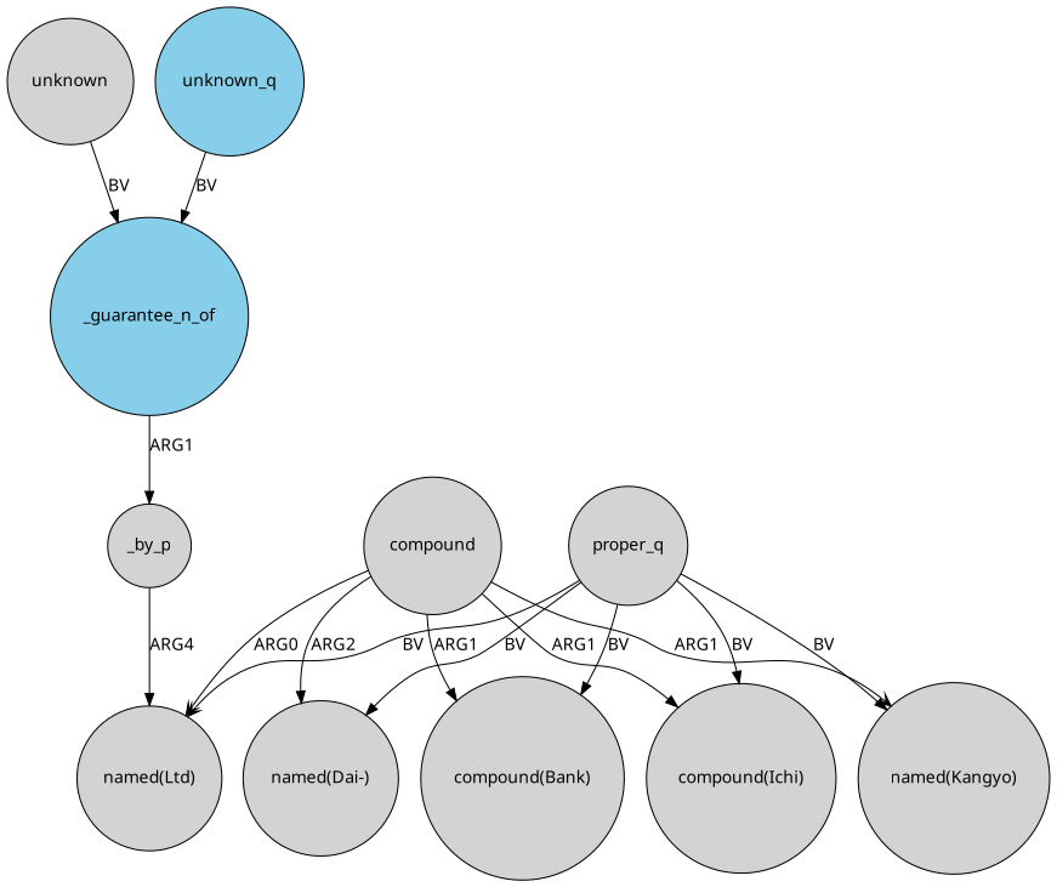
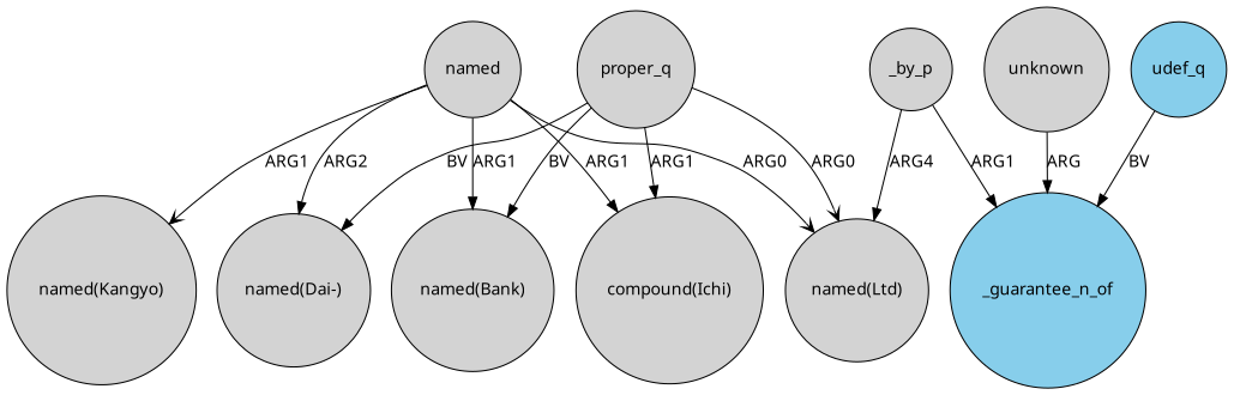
  digraph {
    fontname="Noto Sans"
    node [fillcolor=lightgrey fontname="Noto Sans" shape=circle style=filled]
    edge [arrowhead=normal fontname="Noto Sans"]
-   compound
+   compound [label=named]
    "named(Ltd)"
    n3 [label="compound(Ichi)"]
-   "named(Bank)" [label="compound(Bank)"]
+   "named(Bank)"
    "named(Dai-)"
    "named(Kangyo)"
    proper_q
    _guarantee_n_of [fillcolor=skyblue]
    unknown
-   udef_q [fillcolor=skyblue label=unknown_q]
+   udef_q [fillcolor=skyblue]
    _by_p
    compound -> "named(Ltd)" [arrowhead=vee label=ARG0]
    compound -> n3 [label=ARG1]
    compound -> "named(Bank)" [label=ARG1]
    compound -> "named(Dai-)" [label=ARG2]
    compound -> "named(Kangyo)" [arrowhead=vee label=ARG1]
-   proper_q -> "named(Ltd)" [arrowhead=vee label=BV]
-   proper_q -> n3 [label=BV]
+   proper_q -> "named(Ltd)" [arrowhead=vee label=ARG0]
+   proper_q -> n3 [label=ARG1]
    proper_q -> "named(Bank)" [label=BV]
    proper_q -> "named(Dai-)" [label=BV]
-   proper_q -> "named(Kangyo)" [label=BV]
-   unknown -> _guarantee_n_of [label=BV]
+   unknown -> _guarantee_n_of [label=ARG]
    udef_q -> _guarantee_n_of [label=BV]
    _by_p -> "named(Ltd)" [label=ARG4]
-   _guarantee_n_of -> _by_p [label=ARG1]
+   _by_p -> _guarantee_n_of [label=ARG1]
  }
